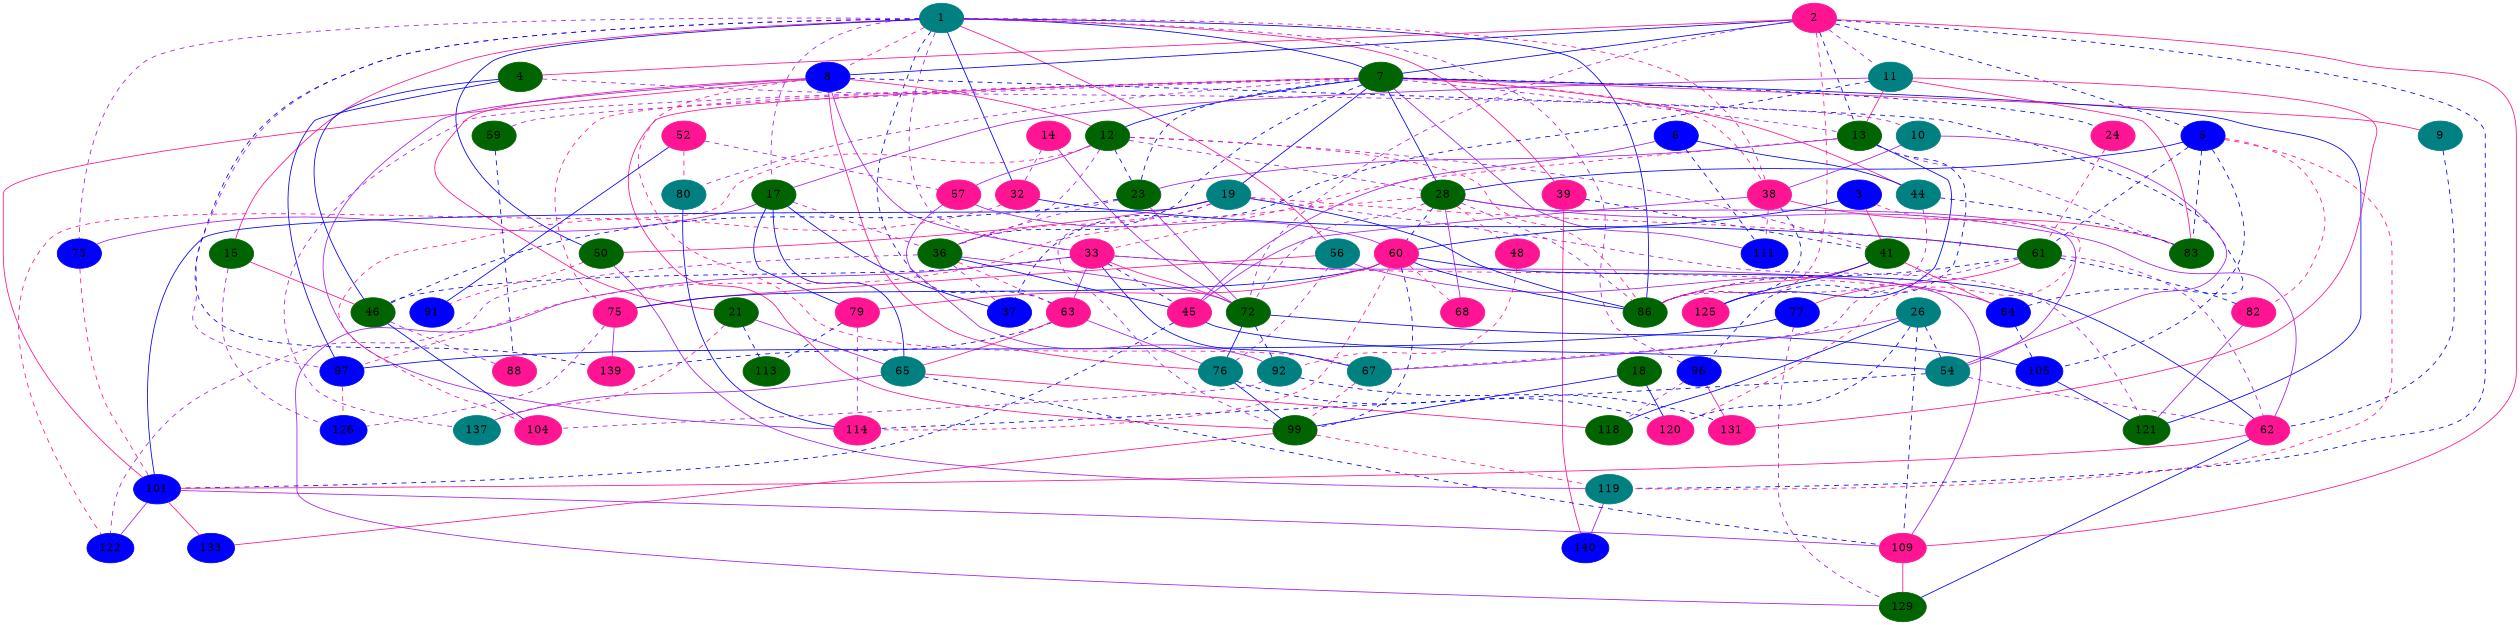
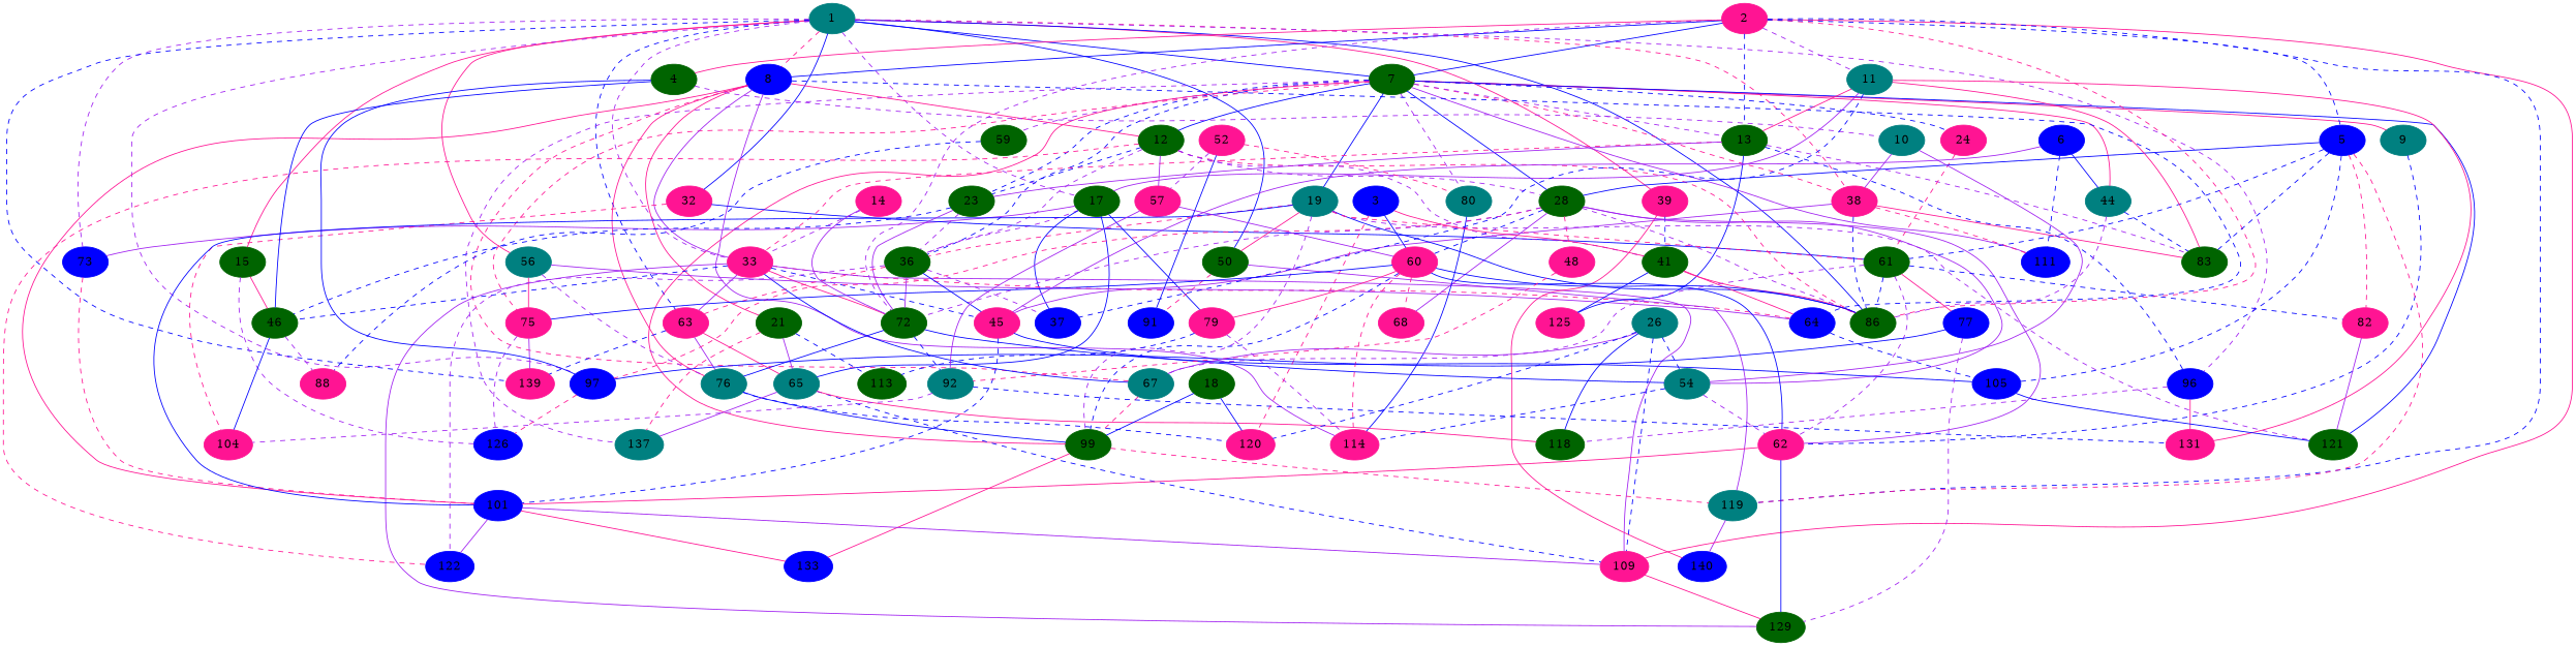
  graph {
    node [color=deeppink style=filled]
    edge [color=blue style=dashed]
    1 [color=teal super="+53+127+136"]
    7 [color=darkgreen super="+34+27+42"]
    8 [color=blue super="+70+16"]
    15 [color=darkgreen]
    17 [color=darkgreen]
    n6 [label=38 super="+141"]
    32
    33 [super="+43"]
    39
    50 [color=darkgreen]
    56 [color=teal super="+78"]
    63 [super="+134"]
    73 [color=blue]
    86 [color=darkgreen super="+108"]
    96 [color=blue super="+123"]
    97 [color=blue]
    139
    13 [color=darkgreen super="+135+22"]
    28 [color=darkgreen super="+29+38"]
    44 [color=teal]
    111 [color=blue]
    9 [color=teal]
    12 [color=darkgreen super="+90"]
    19 [color=teal super="+20"]
    23 [color=darkgreen super="+30+85"]
    24
    36 [color=darkgreen super="+49+100"]
    59 [color=darkgreen]
    75
    80 [color=teal]
    99 [color=darkgreen super="+128"]
    121 [color=darkgreen]
    137 [color=teal super="+138"]
    21 [color=darkgreen]
    64 [color=blue]
    67 [color=teal super="+115"]
    76 [color=teal]
    101 [color=blue super="+102"]
    114
    46 [color=darkgreen super="+112"]
    126 [color=blue]
    37 [color=blue]
    65 [color=teal super="+94"]
    79
    83 [color=darkgreen]
    45 [super="+55+89"]
    61 [color=darkgreen super="+124"]
    104
    72 [color=darkgreen super="+93"]
    109 [super="+132"]
    129 [color=darkgreen]
    41 [color=darkgreen super="+84"]
    140 [color=blue]
    119 [color=teal]
    91 [color=blue]
    131
    118 [color=darkgreen]
    2 [super="+69+47"]
    4 [color=darkgreen]
    5 [color=blue super="+40+58"]
    11 [color=teal super="+25"]
    10 [color=teal]
    82
    105 [color=blue]
    125
    92 [color=teal]
    3 [color=blue]
    60 [super="+74"]
    120
    62 [super="+117+81"]
    68
    54 [color=teal super="+71"]
    88
    48
    77 [color=blue]
    6 [color=blue]
    57
    122 [color=blue]
    133 [color=blue]
    113 [color=darkgreen]
    14
    18 [color=darkgreen]
    26 [color=teal super="+130+110"]
    52
    1 -- 7 [style=solid]
    1 -- 8 [color=deeppink]
    1 -- 15 [color=deeppink style=solid]
    1 -- 17 [color=purple]
    1 -- n6 [color=deeppink]
    1 -- 32 [style=solid]
    1 -- 33 [color=purple]
    1 -- 39 [color=deeppink style=solid]
    1 -- 50 [style=solid]
    1 -- 56 [color=deeppink style=solid]
    1 -- 63
    1 -- 73 [color=purple]
    1 -- 86 [style=solid weight=2]
    1 -- 96 [color=purple]
    1 -- 97 [color=purple]
    1 -- 139
    7 -- n6 [color=deeppink]
    7 -- 13 [color=purple]
    7 -- 28 [style=solid]
    7 -- 44 [color=deeppink style=solid]
    7 -- 111 [color=purple style=solid]
    7 -- 9 [color=deeppink style=solid]
    7 -- 12 [style=solid]
    7 -- 19 [style=solid]
    7 -- 23
    7 -- 24
    7 -- 36
    7 -- 59 [color=purple weight=2]
    7 -- 75 [color=deeppink]
    7 -- 80 [color=purple]
    7 -- 99 [color=deeppink style=solid]
    7 -- 121 [style=solid]
    7 -- 137 [color=purple]
    8 -- 33 [color=purple style=solid]
    8 -- 12 [color=deeppink style=solid]
    8 -- 21 [color=deeppink style=solid]
    8 -- 64
    8 -- 67 [color=deeppink]
    8 -- 76 [color=deeppink style=solid]
    8 -- 101 [color=deeppink style=solid]
    8 -- 114 [color=purple style=solid]
    15 -- 46 [color=deeppink style=solid]
    15 -- 126 [color=purple]
    17 -- 73 [color=purple style=solid]
    17 -- 36 [color=purple]
    17 -- 37 [style=solid]
    17 -- 65 [style=solid]
    17 -- 79 [style=solid]
    n6 -- 86
    n6 -- 111 [color=deeppink]
    n6 -- 83 [color=deeppink style=solid]
    n6 -- 45 [color=purple style=solid]
    32 -- 61 [style=solid]
    32 -- 104 [color=deeppink]
    33 -- 63 [color=purple style=solid]
    33 -- 64 [color=deeppink]
    33 -- 67 [style=solid]
    33 -- 46
    33 -- 45
    33 -- 72 [color=deeppink style=solid]
    33 -- 109 [color=purple style=solid]
    33 -- 129 [color=purple style=solid]
    39 -- 41
    39 -- 140 [color=deeppink style=solid]
    50 -- 119 [color=purple style=solid]
    50 -- 91 [color=deeppink]
    56 -- 75 [color=deeppink style=solid]
    56 -- 64 [color=purple style=solid]
    56 -- 76 [color=purple]
    63 -- 139
    63 -- 76 [color=purple style=solid]
    63 -- 65 [color=deeppink style=solid]
    73 -- 101 [color=deeppink]
    96 -- 131 [color=deeppink style=solid]
    96 -- 118 [color=purple]
    97 -- 126 [color=deeppink]
    13 -- 33 [color=deeppink]
    13 -- 96
    13 -- 23 [color=purple style=solid]
    13 -- 83 [color=purple]
    13 -- 125 [style=solid]
    28 -- 86 [color=purple]
    28 -- 97 [color=deeppink]
    28 -- 72 [color=purple weight=2]
    28 -- 60
    28 -- 62 [color=purple style=solid]
    28 -- 68 [color=purple style=solid]
    28 -- 54 [color=purple style=solid]
    28 -- 48 [color=deeppink]
    44 -- 86 [color=purple]
    44 -- 83
    9 -- 62
    12 -- 86 [color=deeppink]
    12 -- 28 [color=purple]
    12 -- 23
    12 -- 36 [color=purple]
    12 -- 41 [color=purple]
    12 -- 57 [color=purple style=solid]
    12 -- 122 [color=deeppink]
    19 -- 50 [color=deeppink style=solid]
    19 -- 86 [style=solid]
    19 -- 36 [color=deeppink]
    19 -- 99 [color=purple]
    19 -- 121 [color=purple]
    19 -- 101 [style=solid weight=2]
    19 -- 61 [color=deeppink]
    23 -- 36 [color=purple]
    23 -- 46
    23 -- 72 [color=purple style=solid]
    24 -- 61 [color=deeppink]
    36 -- 63 [color=deeppink]
    36 -- 37 [color=purple]
    36 -- 45 [style=solid]
    36 -- 72 [color=purple style=solid weight=2]
    36 -- 122 [color=purple]
    59 -- 88
    75 -- 139 [color=purple style=solid]
    75 -- 126 [color=purple]
    80 -- 114 [style=solid]
    99 -- 119 [color=deeppink]
    99 -- 133 [color=deeppink style=solid]
    21 -- 137 [color=deeppink]
    21 -- 65 [color=purple style=solid]
    21 -- 113
    64 -- 105
    67 -- 99 [color=deeppink]
    76 -- 99 [style=solid]
    76 -- 120
    101 -- 109 [color=purple style=solid]
    101 -- 122 [color=purple style=solid]
    101 -- 133 [color=deeppink style=solid]
    46 -- 104 [style=solid]
    46 -- 88 [color=purple]
    65 -- 137 [color=purple style=solid]
    65 -- 109
    65 -- 118 [color=deeppink style=solid]
    79 -- 114 [color=purple]
    79 -- 113
    45 -- 101
    45 -- 54 [style=solid]
    61 -- 86
    61 -- 67 [color=purple]
    61 -- 82
    61 -- 62 [color=purple]
    61 -- 77 [color=deeppink style=solid]
    72 -- 76 [style=solid]
    72 -- 105 [style=solid]
    72 -- 92
    109 -- 129 [color=deeppink style=solid]
    41 -- 86 [color=deeppink style=solid]
    41 -- 64 [color=deeppink style=solid]
    41 -- 125 [style=solid]
    119 -- 140 [color=purple style=solid]
    2 -- 7 [style=solid]
    2 -- 8 [style=solid]
    2 -- 86 [color=deeppink]
    2 -- 13
    2 -- 72 [color=purple weight=2]
    2 -- 109 [color=deeppink style=solid]
    2 -- 119
    2 -- 4 [color=deeppink style=solid]
    2 -- 5
    2 -- 11 [color=purple]
    4 -- 97 [style=solid]
    4 -- 46 [style=solid]
    4 -- 10 [color=purple]
    5 -- 28 [style=solid]
    5 -- 83
    5 -- 61
    5 -- 119 [color=deeppink]
    5 -- 82 [color=deeppink]
    5 -- 105
    11 -- 17 [color=purple style=solid]
    11 -- 13 [color=deeppink style=solid]
    11 -- 37
    11 -- 83 [color=deeppink style=solid]
    11 -- 131 [color=deeppink style=solid]
    10 -- n6 [color=purple style=solid]
    10 -- 54 [color=purple style=solid]
    82 -- 121 [color=purple style=solid]
    105 -- 121 [style=solid]
    92 -- 104 [color=purple]
    92 -- 131
    3 -- 41 [color=deeppink style=solid]
    3 -- 60 [style=solid]
    3 -- 120 [color=deeppink]
    60 -- 86 [style=solid]
    60 -- 75 [style=solid]
    60 -- 99
    60 -- 114 [color=deeppink]
    60 -- 79 [color=deeppink style=solid]
    60 -- 62 [style=solid]
    60 -- 68 [color=deeppink]
    62 -- 101 [color=deeppink style=solid]
    62 -- 129 [style=solid weight=2]
    54 -- 114
    54 -- 62 [color=purple]
    48 -- 92 [color=deeppink]
    77 -- 97 [style=solid]
    77 -- 129 [color=purple]
    6 -- 44 [style=solid]
    6 -- 111
    6 -- 45 [color=purple style=solid]
    57 -- 92 [color=purple style=solid]
    57 -- 60 [color=purple style=solid]
-   14 -- 32 [color=purple]
+   14 -- 33 [color=purple]
    14 -- 72 [color=purple style=solid]
    18 -- 99 [style=solid]
    18 -- 120 [style=solid]
    26 -- 67 [color=purple style=solid]
    26 -- 109
    26 -- 118 [style=solid]
    26 -- 120
    26 -- 54
    52 -- 80 [color=deeppink]
    52 -- 91 [style=solid]
    52 -- 57 [color=purple]
  }
